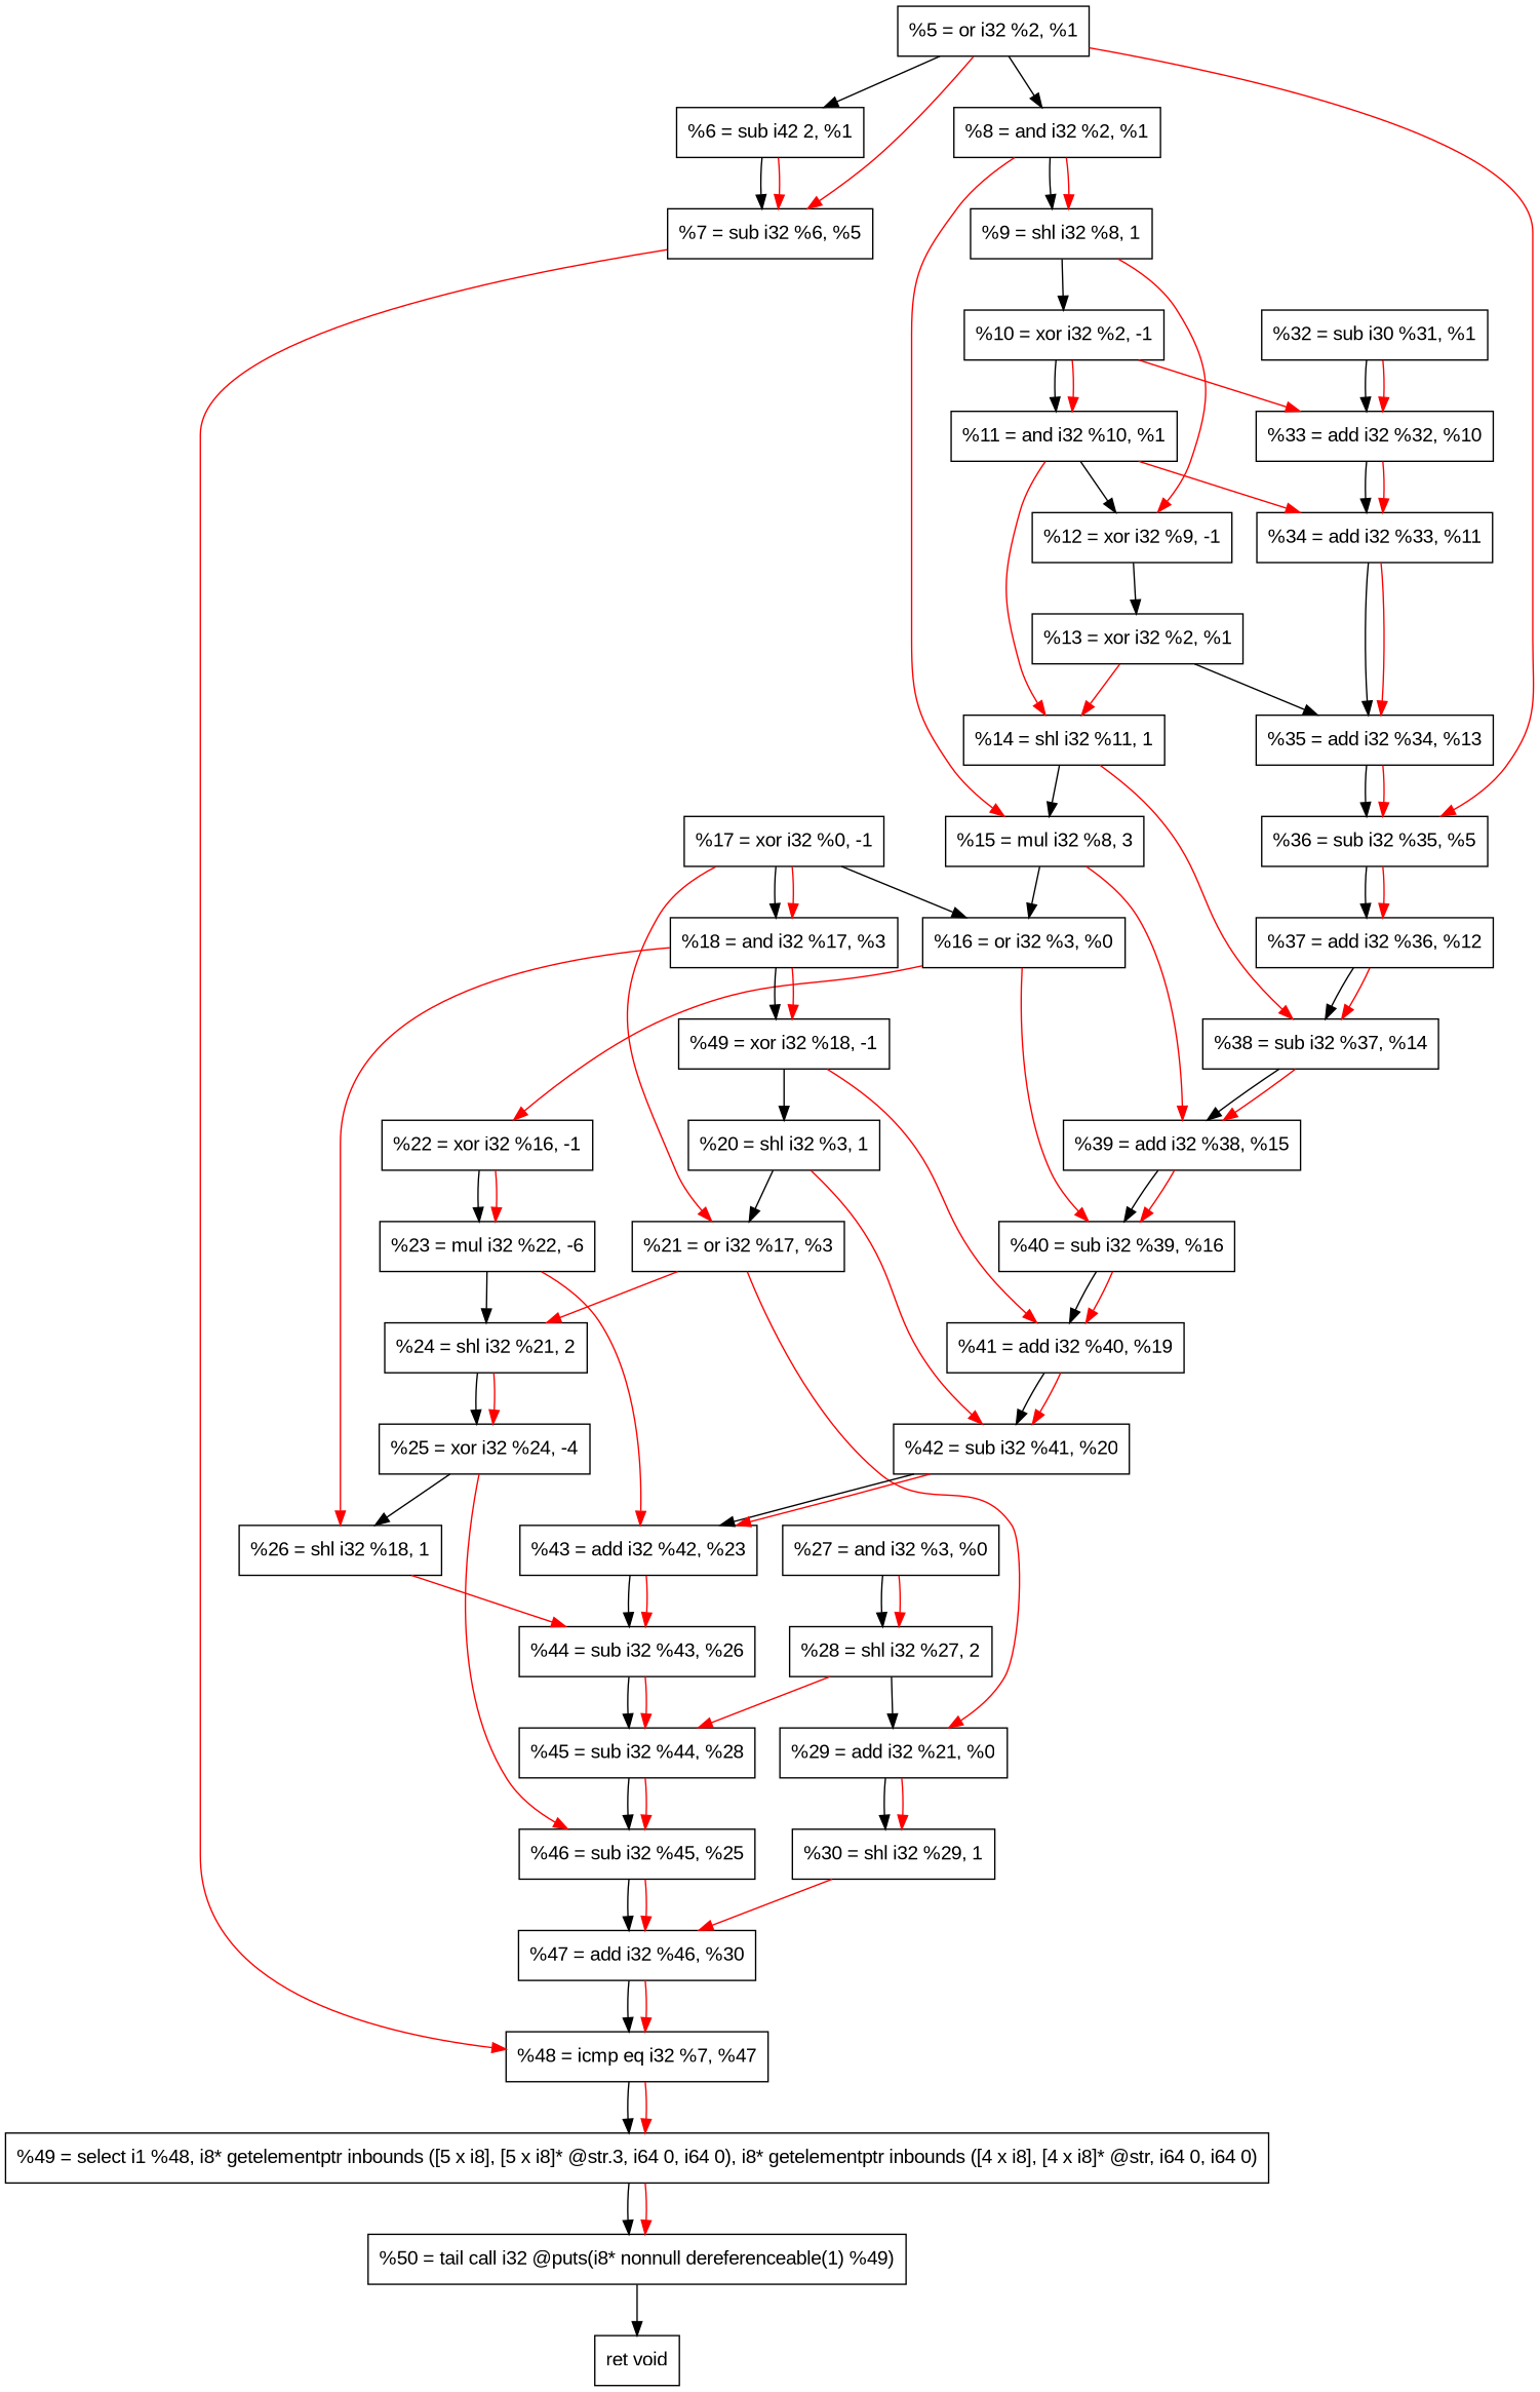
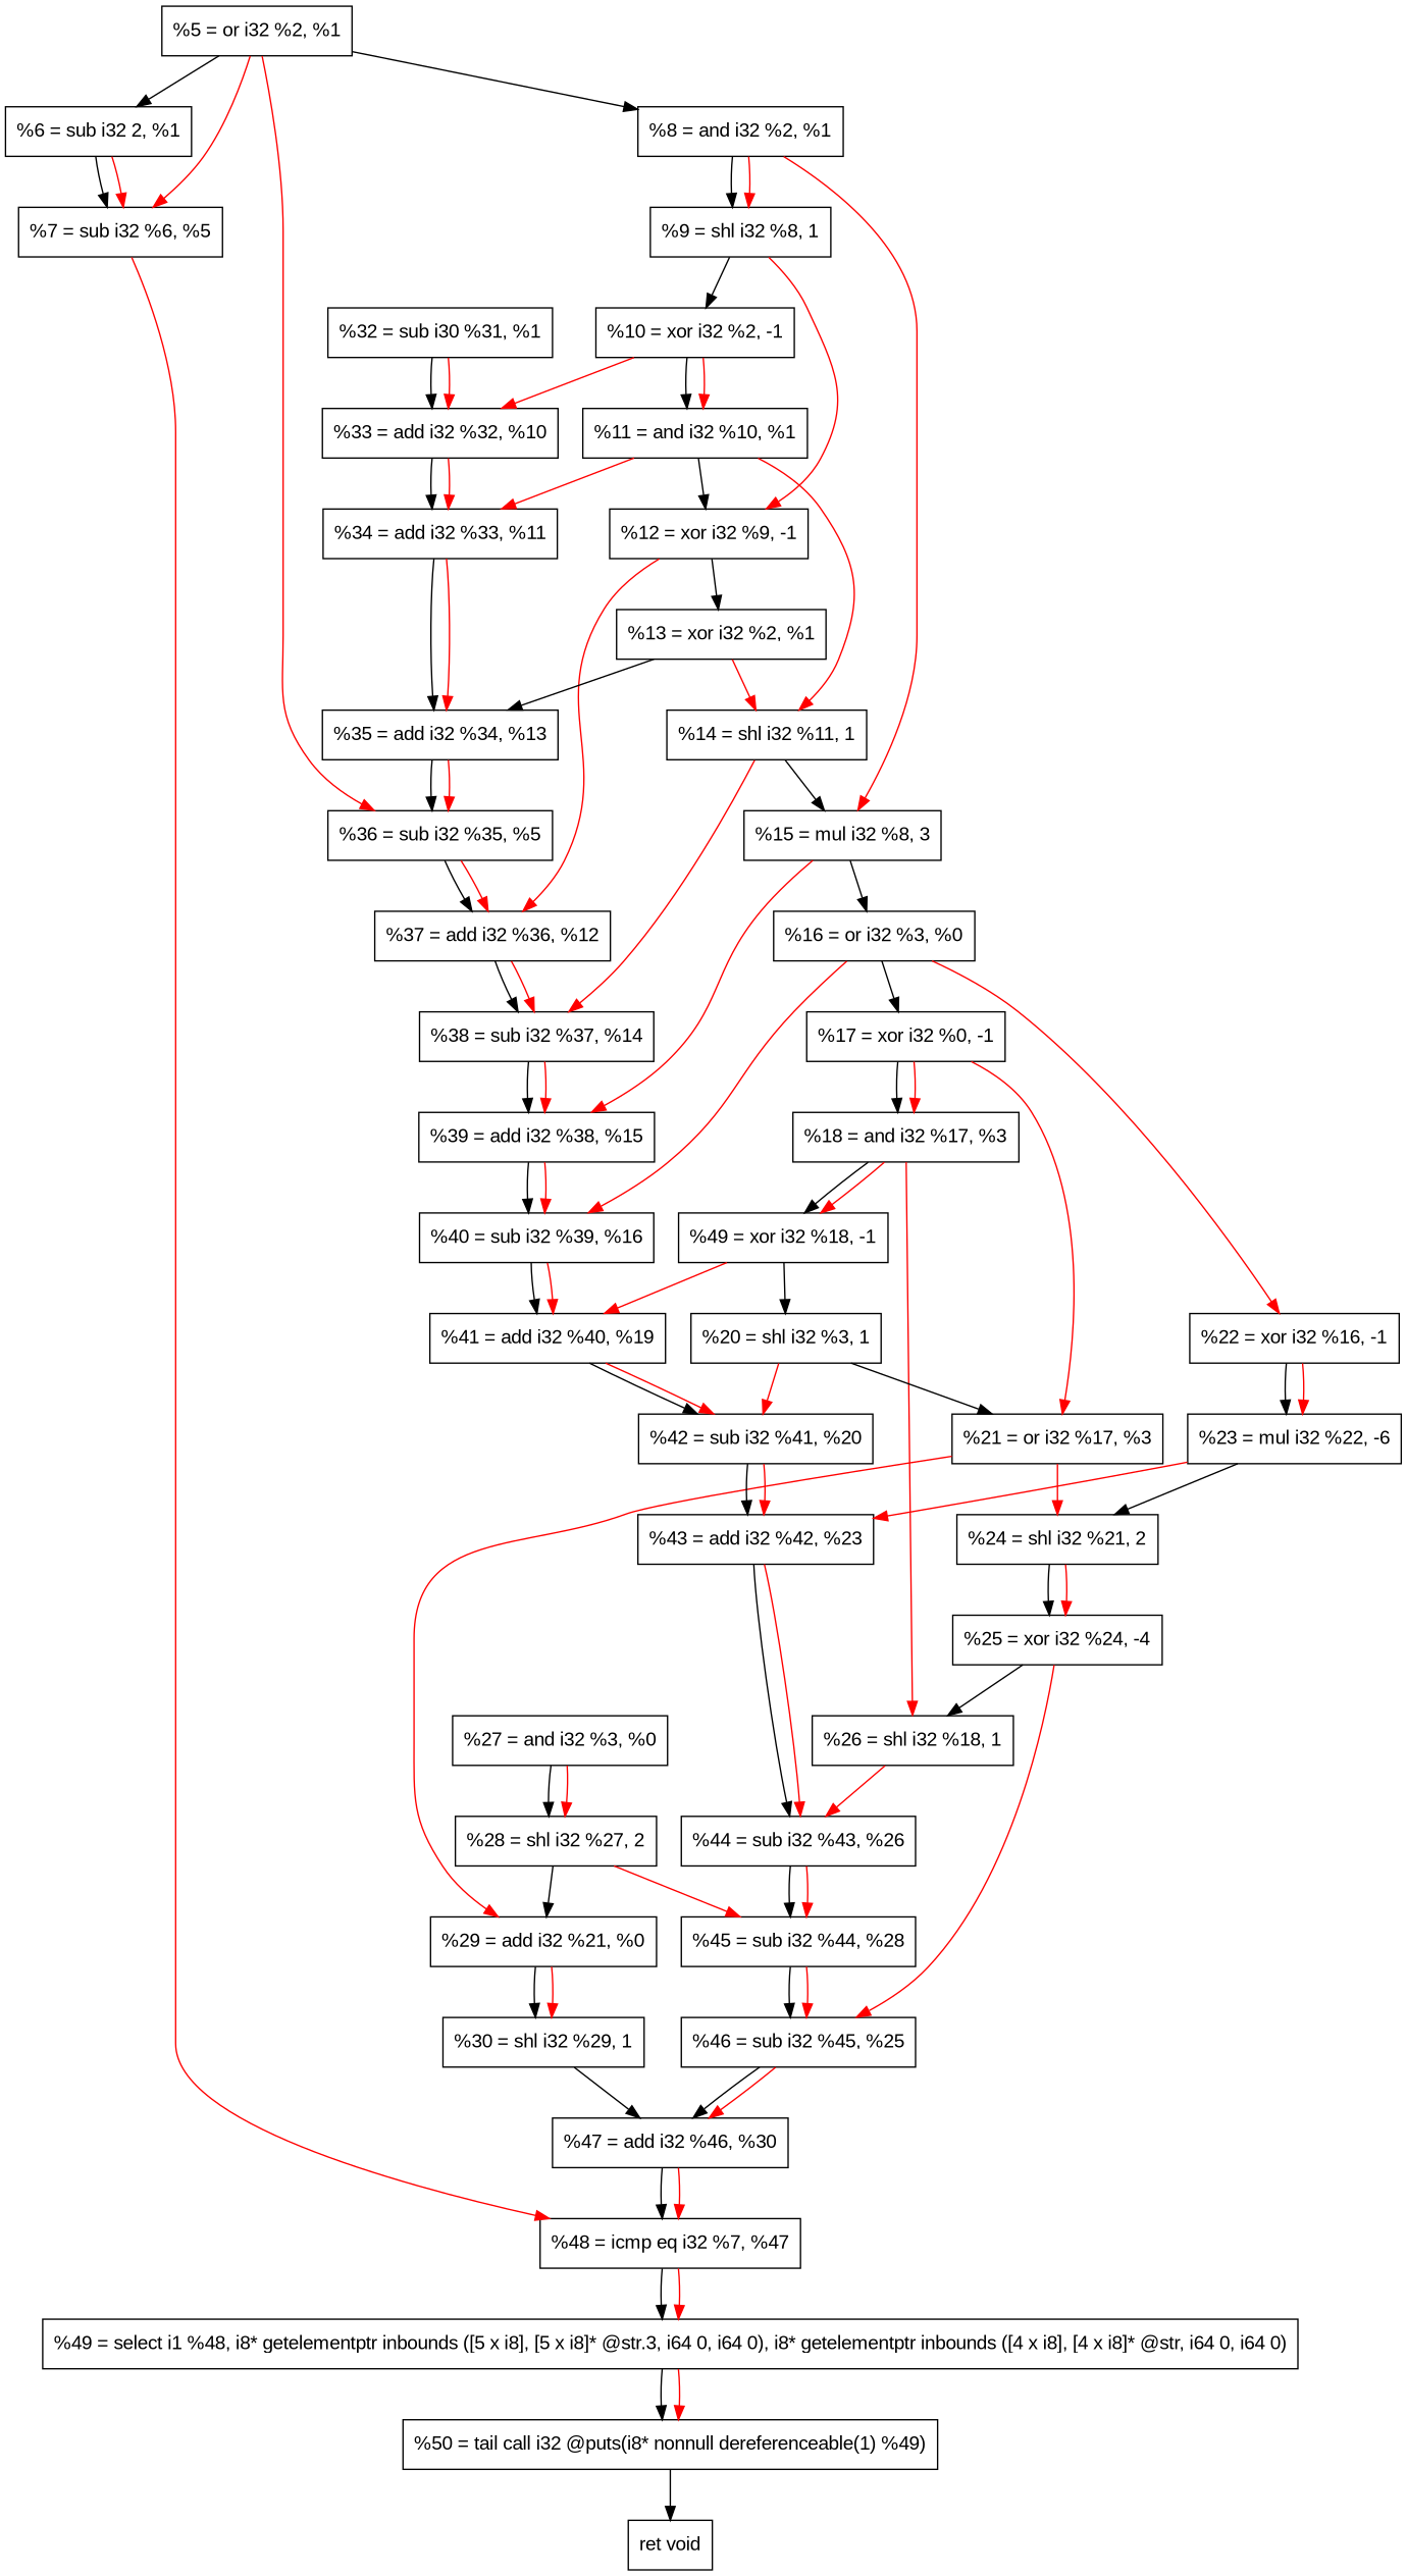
  digraph {
    fontname="Liberation Sans"
    node [fontname="Liberation Sans" shape=record]
    edge [fontname="Liberation Sans" color=red]
    n1 [label="  %5 = or i32 %2, %1"]
-   n2 [label="%6 = sub i42 2, %1"]
+   n2 [label="  %6 = sub i32 2, %1"]
    n3 [label="  %7 = sub i32 %6, %5"]
    n4 [label="  %36 = sub i32 %35, %5"]
    n5 [label="  %8 = and i32 %2, %1"]
    n6 [label="  %48 = icmp eq i32 %7, %47"]
    n7 [label="  %37 = add i32 %36, %12"]
    n8 [label="  %9 = shl i32 %8, 1"]
    n9 [label="  %15 = mul i32 %8, 3"]
    n10 [label="  %49 = select i1 %48, i8* getelementptr inbounds ([5 x i8], [5 x i8]* @str.3, i64 0, i64 0), i8* getelementptr inbounds ([4 x i8], [4 x i8]* @str, i64 0, i64 0)"]
    n11 [label="  %10 = xor i32 %2, -1"]
    n12 [label="  %12 = xor i32 %9, -1"]
    n13 [label="  %16 = or i32 %3, %0"]
    n14 [label="  %39 = add i32 %38, %15"]
    n15 [label="  %11 = and i32 %10, %1"]
    n16 [label="  %33 = add i32 %32, %10"]
    n17 [label="  %13 = xor i32 %2, %1"]
    n18 [label="  %14 = shl i32 %11, 1"]
    n19 [label="  %34 = add i32 %33, %11"]
    n20 [label="  %38 = sub i32 %37, %14"]
    n21 [label="  %35 = add i32 %34, %13"]
    n22 [label="  %17 = xor i32 %0, -1"]
    n23 [label="  %22 = xor i32 %16, -1"]
    n24 [label="  %40 = sub i32 %39, %16"]
    n25 [label="  %18 = and i32 %17, %3"]
    n26 [label="  %21 = or i32 %17, %3"]
    n27 [label="  %23 = mul i32 %22, -6"]
    n28 [label="  %41 = add i32 %40, %19"]
    n29 [label="%49 = xor i32 %18, -1"]
    n30 [label="  %26 = shl i32 %18, 1"]
    n31 [label="  %24 = shl i32 %21, 2"]
    n32 [label="  %29 = add i32 %21, %0"]
    n33 [label="  %20 = shl i32 %3, 1"]
    n34 [label="  %44 = sub i32 %43, %26"]
    n35 [label="  %42 = sub i32 %41, %20"]
    n36 [label="  %43 = add i32 %42, %23"]
    n37 [label="  %25 = xor i32 %24, -4"]
    n38 [label="  %30 = shl i32 %29, 1"]
    n39 [label="  %46 = sub i32 %45, %25"]
    n40 [label="  %47 = add i32 %46, %30"]
    n41 [label="  %27 = and i32 %3, %0"]
    n42 [label="  %28 = shl i32 %27, 2"]
    n43 [label="  %45 = sub i32 %44, %28"]
    n44 [label="%32 = sub i30 %31, %1"]
    n45 [label="  %50 = tail call i32 @puts(i8* nonnull dereferenceable(1) %49)"]
    n46 [label="  ret void"]
    n1 -> n2 [color=""]
    n1 -> n3
    n1 -> n4
    n1 -> n5 [color=""]
    n2 -> n3 [color=""]
    n2 -> n3
    n3 -> n6
    n4 -> n7 [color=""]
    n4 -> n7
    n5 -> n8 [color=""]
    n5 -> n8
    n5 -> n9
    n6 -> n10 [color=""]
    n6 -> n10
    n7 -> n20 [color=""]
    n7 -> n20
    n8 -> n11 [color=""]
    n8 -> n12
    n9 -> n13 [color=""]
    n9 -> n14
    n10 -> n45 [color=""]
    n10 -> n45
    n11 -> n15 [color=""]
    n11 -> n15
    n11 -> n16
+   n12 -> n7
    n12 -> n17 [color=""]
-   n22 -> n13 [color=""]
+   n13 -> n22 [color=""]
    n13 -> n23
    n13 -> n24
    n14 -> n24 [color=""]
    n14 -> n24
    n15 -> n12 [color=""]
    n15 -> n18
    n15 -> n19
    n16 -> n19 [color=""]
    n16 -> n19
    n17 -> n18
    n17 -> n21 [color=black]
    n18 -> n9 [color=""]
    n18 -> n20
    n19 -> n21 [color=""]
    n19 -> n21
    n20 -> n14 [color=""]
    n20 -> n14
    n21 -> n4 [color=""]
    n21 -> n4
    n22 -> n25 [color=""]
    n22 -> n25
    n22 -> n26
    n23 -> n27 [color=""]
    n23 -> n27
    n24 -> n28 [color=""]
    n24 -> n28
    n25 -> n29 [color=""]
    n25 -> n29
    n25 -> n30
    n26 -> n31
    n26 -> n32
    n27 -> n31 [color=""]
    n27 -> n36
    n28 -> n35 [color=""]
    n28 -> n35
    n29 -> n28
    n29 -> n33 [color=""]
    n30 -> n34
    n31 -> n37 [color=""]
    n31 -> n37
    n32 -> n38 [color=""]
    n32 -> n38
    n33 -> n26 [color=""]
    n33 -> n35
    n34 -> n43 [color=""]
    n34 -> n43
    n35 -> n36 [color=""]
    n35 -> n36
    n36 -> n34 [color=""]
    n36 -> n34
    n37 -> n30 [color=""]
    n37 -> n39
-   n38 -> n40
+   n38 -> n40 [color=black]
    n39 -> n40 [color=""]
    n39 -> n40
    n40 -> n6 [color=""]
    n40 -> n6
    n41 -> n42 [color=""]
    n41 -> n42
    n42 -> n32 [color=""]
    n42 -> n43
    n43 -> n39 [color=""]
    n43 -> n39
    n44 -> n16 [color=""]
    n44 -> n16
    n45 -> n46 [color=""]
  }
